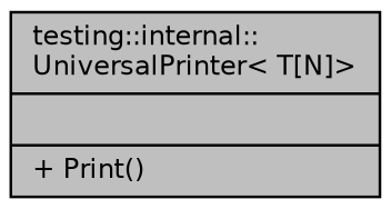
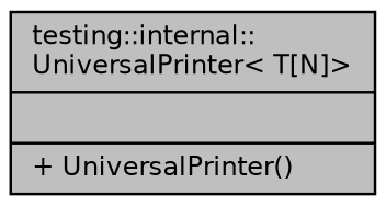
  digraph {
-   n1 [color=black fillcolor=grey75 fontcolor=black fontname=Helvetica fontsize=10 height=0.2 label="{testing::internal::\lUniversalPrinter\< T[N]\>\n||+ Print()\l}" shape=record style=filled width=0.4]
+   n1 [color=black fillcolor=grey75 fontcolor=black fontname=Helvetica fontsize=10 height=0.2 label="{testing::internal::\lUniversalPrinter\< T[N]\>\n||+ UniversalPrinter()\l}" shape=record style=filled width=0.4]
  }
